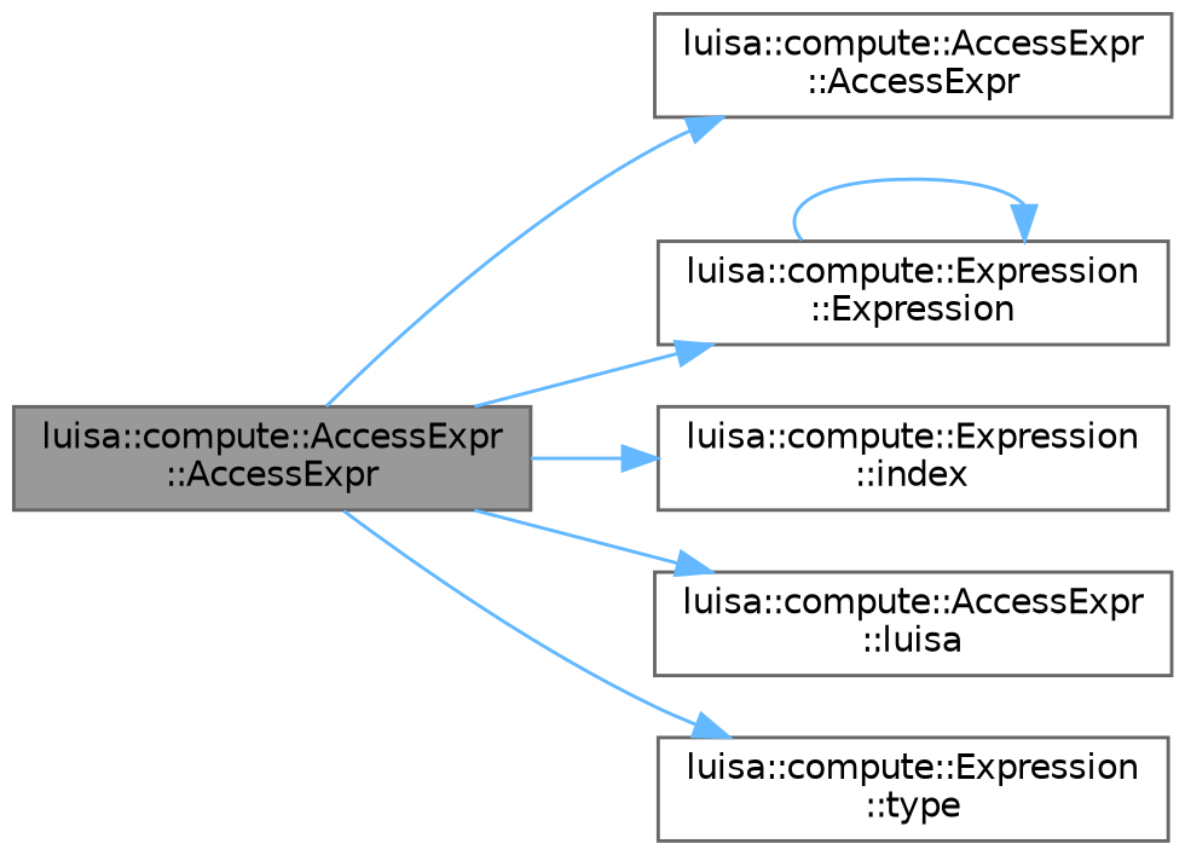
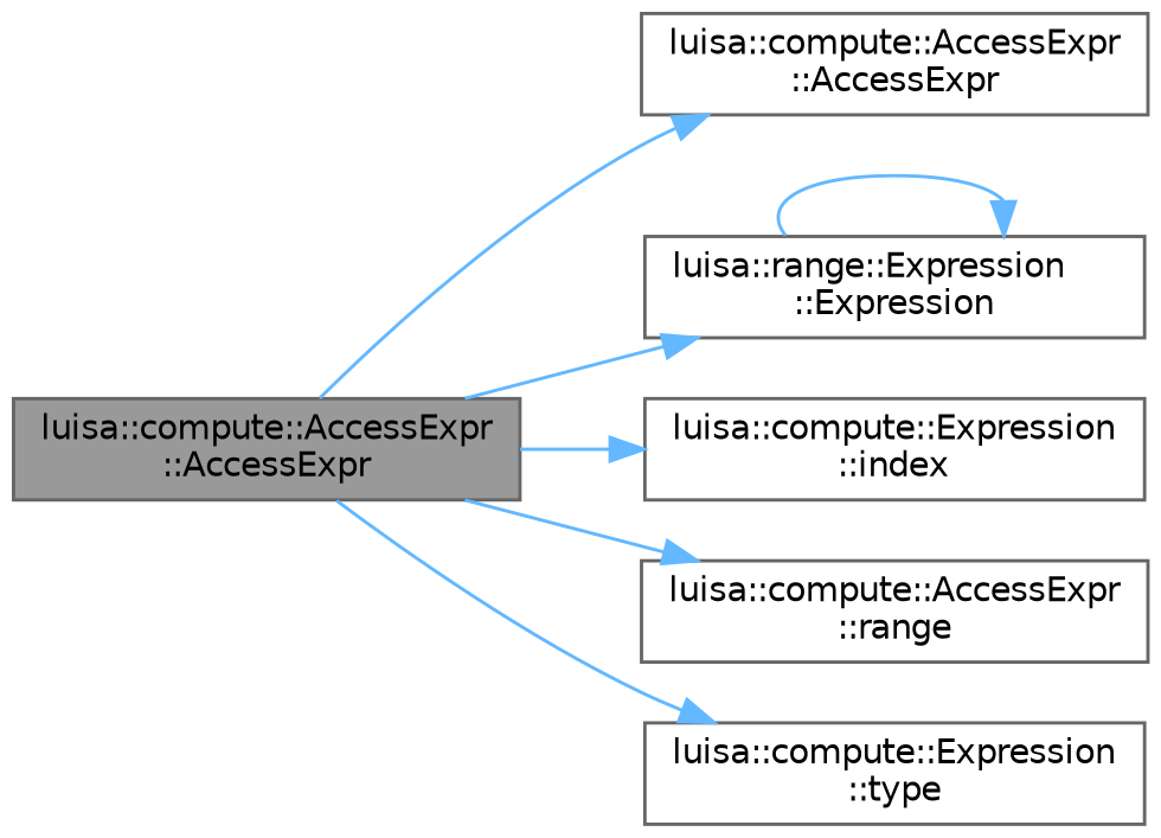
  digraph {
    rankdir=LR
    node [color=grey40 fillcolor=white fontname=Helvetica fontsize=10 shape=box style=filled]
    edge [color=steelblue1 fontname=Helvetica fontsize=10 labelfontname=Helvetica labelfontsize=10 style=solid]
    n1 [color=gray40 fillcolor=grey60 fontcolor=black height=0.2 label="luisa::compute::AccessExpr\l::AccessExpr" width=0.4]
    n2 [height=0.2 label="luisa::compute::AccessExpr\l::AccessExpr" width=0.4]
-   n3 [height=0.2 label="luisa::compute::Expression\l::Expression" width=0.4]
+   n3 [height=0.2 label="luisa::range::Expression\l::Expression" width=0.4]
    n4 [height=0.2 label="luisa::compute::Expression\l::index" width=0.4]
-   n5 [height=0.2 label="luisa::compute::AccessExpr\l::luisa" width=0.4]
+   n5 [height=0.2 label="luisa::compute::AccessExpr\l::range" width=0.4]
    n6 [height=0.2 label="luisa::compute::Expression\l::type" width=0.4]
    n1 -> n2
    n1 -> n3
    n1 -> n4
    n1 -> n5
    n1 -> n6
    n3 -> n3
  }
